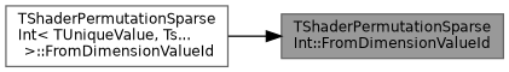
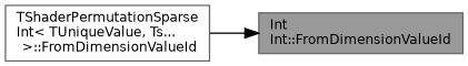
  digraph {
    rankdir=RL
    node [fontname=Helvetica fontsize=10 shape=box style=filled]
-   n1 [color=gray40 fillcolor=grey60 fontcolor=black height=0.2 label="TShaderPermutationSparse\lInt::FromDimensionValueId" width=0.4]
+   n1 [color=gray40 fillcolor=grey60 fontcolor=black height=0.2 label="Int\lInt::FromDimensionValueId" width=0.4]
    n2 [color=grey40 fillcolor=white height=0.2 label="TShaderPermutationSparse\lInt\< TUniqueValue, Ts...\l \>::FromDimensionValueId" width=0.4]
    n1 -> n2 [color=black dir=back fontname=Helvetica fontsize=10 labelfontname=Helvetica labelfontsize=10 style=solid]
  }
